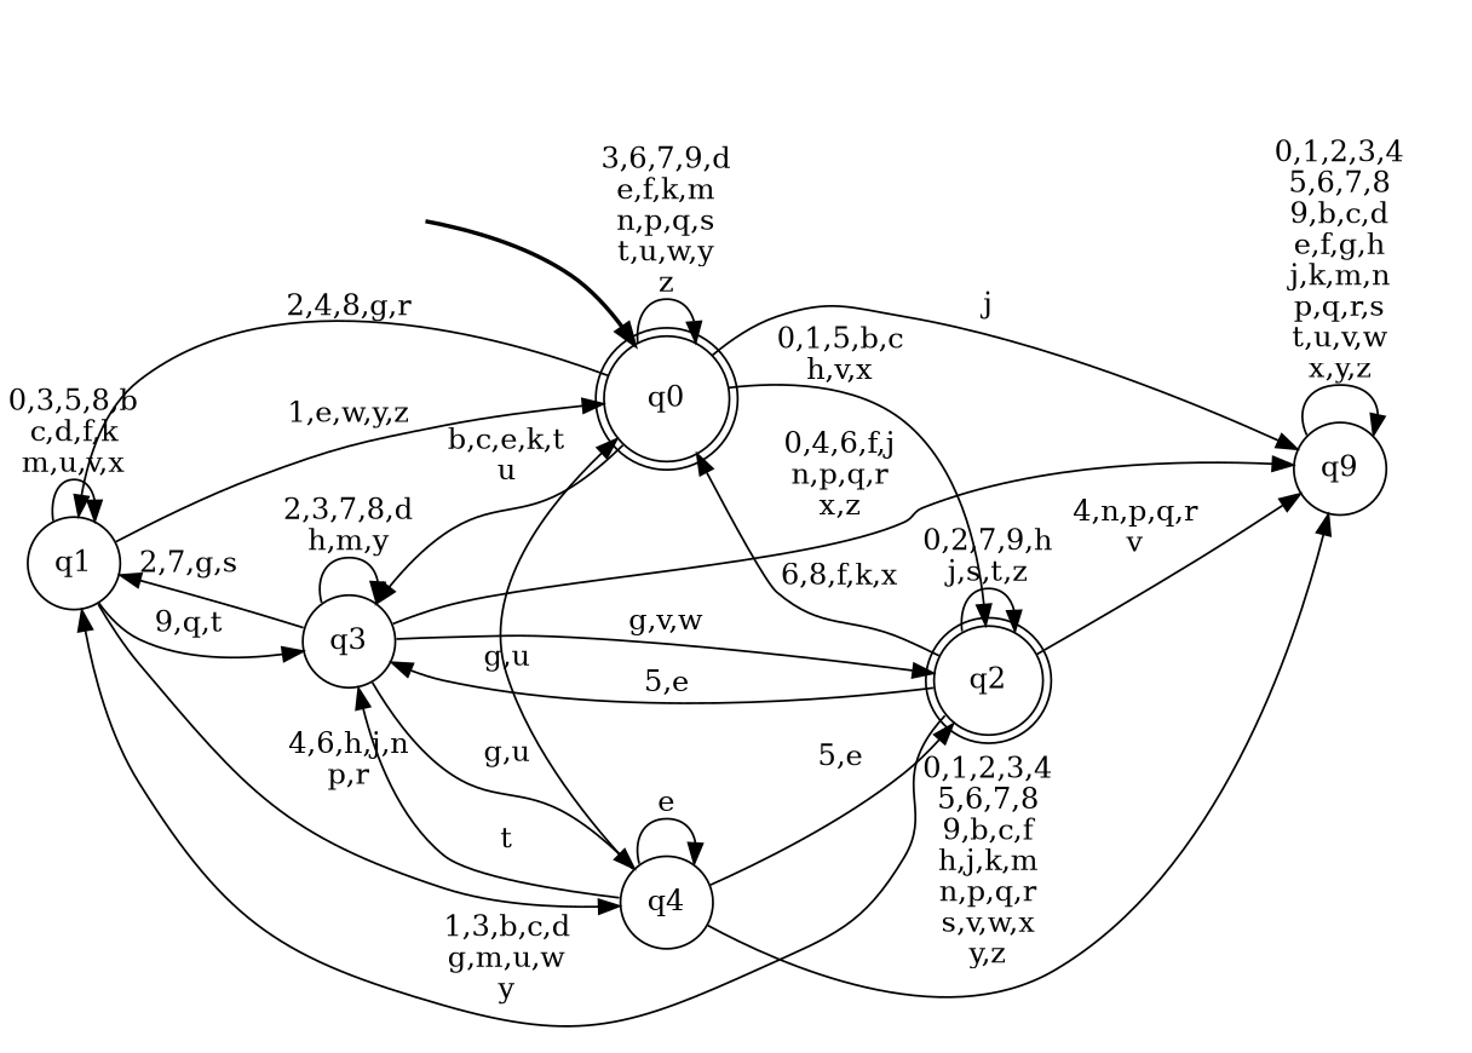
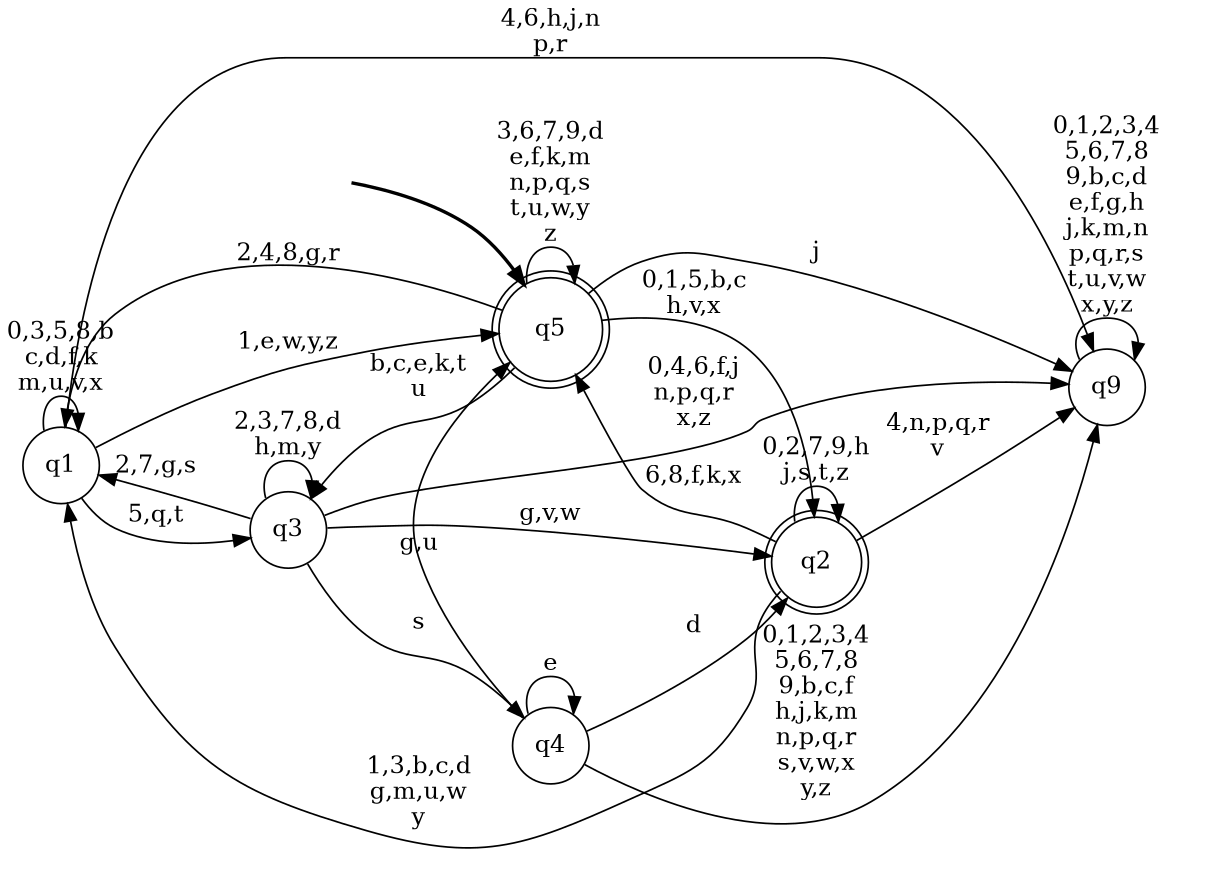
  digraph {
    rankdir=LR
    node [shape=circle style=filled color=black fillcolor=white]
    __start0 [height=0 shape=none style=invis width=0 color="" fillcolor=""]
-   n2 [label=q0 shape=doublecircle style="rounded,filled"]
+   n2 [label=q5 shape=doublecircle style="rounded,filled"]
    n3 [label=q1]
    n4 [label=q2 shape=doublecircle style="rounded,filled"]
    n5 [label=q9]
    n6 [label=q3]
    n7 [label=q4]
    subgraph cluster_1 {
      nodesep=0.15
      ranksep=0.15
      style=invis
      __start0
      n2
    }
    __start0 -> n2 [penwidth=2]
    n2 -> n2 [label="3,6,7,9,d\ne,f,k,m\nn,p,q,s\nt,u,w,y\nz"]
    n2 -> n3 [label="2,4,8,g,r"]
    n2 -> n4 [label="0,1,5,b,c\nh,v,x"]
    n2 -> n5 [label=j]
    n2 -> n6 [label="b,c,e,k,t\nu"]
    n3 -> n2 [label="1,e,w,y,z"]
    n3 -> n3 [label="0,3,5,8,b\nc,d,f,k\nm,u,v,x"]
-   n3 -> n7 [label="4,6,h,j,n\np,r"]
-   n3 -> n6 [label="9,q,t"]
+   n3 -> n5 [label="4,6,h,j,n\np,r"]
+   n3 -> n6 [label="5,q,t"]
    n4 -> n2 [label="6,8,f,k,x"]
    n4 -> n3 [label="1,3,b,c,d\ng,m,u,w\ny"]
    n4 -> n4 [label="0,2,7,9,h\nj,s,t,z"]
    n4 -> n5 [label="4,n,p,q,r\nv"]
-   n4 -> n6 [label="5,e"]
    n5 -> n5 [label="0,1,2,3,4\n5,6,7,8\n9,b,c,d\ne,f,g,h\nj,k,m,n\np,q,r,s\nt,u,v,w\nx,y,z"]
    n6 -> n3 [label="2,7,g,s"]
    n6 -> n4 [label="g,v,w"]
    n6 -> n5 [label="0,4,6,f,j\nn,p,q,r\nx,z"]
    n6 -> n6 [label="2,3,7,8,d\nh,m,y"]
-   n6 -> n7 [label="g,u"]
+   n6 -> n7 [label=s]
    n7 -> n2 [label="g,u"]
-   n7 -> n4 [label="5,e"]
+   n7 -> n4 [label=d]
    n7 -> n5 [label="0,1,2,3,4\n5,6,7,8\n9,b,c,f\nh,j,k,m\nn,p,q,r\ns,v,w,x\ny,z"]
-   n7 -> n6 [label=t]
    n7 -> n7 [label=e]
  }
